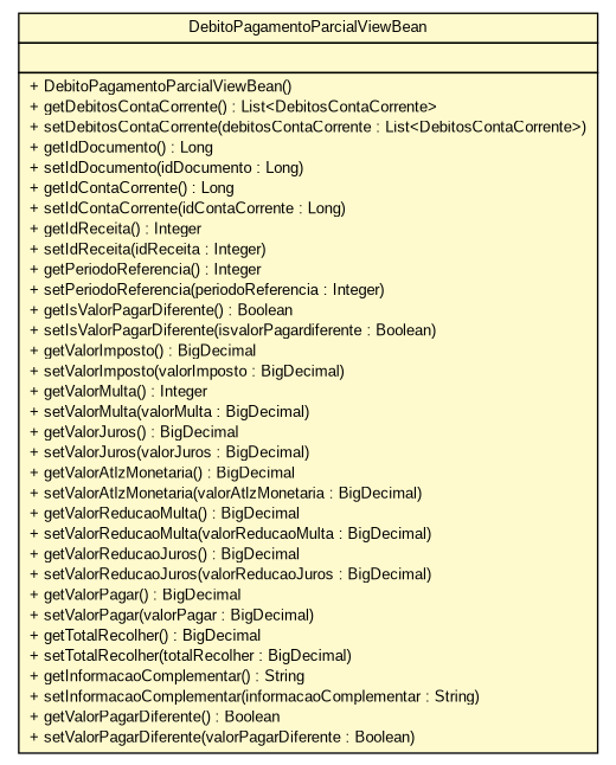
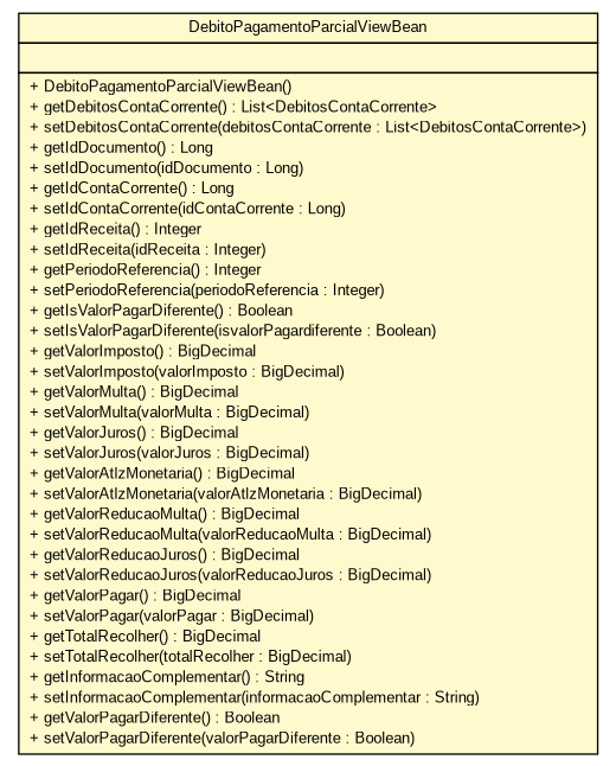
  digraph {
    nodesep=0.25
    ranksep=0.5
-   n1 [fontcolor=black fontname=arial fontsize=10.0 label=<<table title="br.gov.to.sefaz.arr.parametros.managedbean.viewbean.dare.DebitoPagamentoParcialViewBean" border="0" cellborder="1" cellspacing="0" cellpadding="2" port="p" bgcolor="lemonChiffon" href="./DebitoPagamentoParcialViewBean.html"> 		<tr><td><table border="0" cellspacing="0" cellpadding="1"> <tr><td align="center" balign="center"> DebitoPagamentoParcialViewBean </td></tr> 		</table></td></tr> 		<tr><td><table border="0" cellspacing="0" cellpadding="1"> <tr><td align="left" balign="left">  </td></tr> 		</table></td></tr> 		<tr><td><table border="0" cellspacing="0" cellpadding="1"> <tr><td align="left" balign="left"> + DebitoPagamentoParcialViewBean() </td></tr> <tr><td align="left" balign="left"> + getDebitosContaCorrente() : List&lt;DebitosContaCorrente&gt; </td></tr> <tr><td align="left" balign="left"> + setDebitosContaCorrente(debitosContaCorrente : List&lt;DebitosContaCorrente&gt;) </td></tr> <tr><td align="left" balign="left"> + getIdDocumento() : Long </td></tr> <tr><td align="left" balign="left"> + setIdDocumento(idDocumento : Long) </td></tr> <tr><td align="left" balign="left"> + getIdContaCorrente() : Long </td></tr> <tr><td align="left" balign="left"> + setIdContaCorrente(idContaCorrente : Long) </td></tr> <tr><td align="left" balign="left"> + getIdReceita() : Integer </td></tr> <tr><td align="left" balign="left"> + setIdReceita(idReceita : Integer) </td></tr> <tr><td align="left" balign="left"> + getPeriodoReferencia() : Integer </td></tr> <tr><td align="left" balign="left"> + setPeriodoReferencia(periodoReferencia : Integer) </td></tr> <tr><td align="left" balign="left"> + getIsValorPagarDiferente() : Boolean </td></tr> <tr><td align="left" balign="left"> + setIsValorPagarDiferente(isvalorPagardiferente : Boolean) </td></tr> <tr><td align="left" balign="left"> + getValorImposto() : BigDecimal </td></tr> <tr><td align="left" balign="left"> + setValorImposto(valorImposto : BigDecimal) </td></tr> <tr><td align="left" balign="left"> + getValorMulta() : Integer </td></tr> <tr><td align="left" balign="left"> + setValorMulta(valorMulta : BigDecimal) </td></tr> <tr><td align="left" balign="left"> + getValorJuros() : BigDecimal </td></tr> <tr><td align="left" balign="left"> + setValorJuros(valorJuros : BigDecimal) </td></tr> <tr><td align="left" balign="left"> + getValorAtlzMonetaria() : BigDecimal </td></tr> <tr><td align="left" balign="left"> + setValorAtlzMonetaria(valorAtlzMonetaria : BigDecimal) </td></tr> <tr><td align="left" balign="left"> + getValorReducaoMulta() : BigDecimal </td></tr> <tr><td align="left" balign="left"> + setValorReducaoMulta(valorReducaoMulta : BigDecimal) </td></tr> <tr><td align="left" balign="left"> + getValorReducaoJuros() : BigDecimal </td></tr> <tr><td align="left" balign="left"> + setValorReducaoJuros(valorReducaoJuros : BigDecimal) </td></tr> <tr><td align="left" balign="left"> + getValorPagar() : BigDecimal </td></tr> <tr><td align="left" balign="left"> + setValorPagar(valorPagar : BigDecimal) </td></tr> <tr><td align="left" balign="left"> + getTotalRecolher() : BigDecimal </td></tr> <tr><td align="left" balign="left"> + setTotalRecolher(totalRecolher : BigDecimal) </td></tr> <tr><td align="left" balign="left"> + getInformacaoComplementar() : String </td></tr> <tr><td align="left" balign="left"> + setInformacaoComplementar(informacaoComplementar : String) </td></tr> <tr><td align="left" balign="left"> + getValorPagarDiferente() : Boolean </td></tr> <tr><td align="left" balign="left"> + setValorPagarDiferente(valorPagarDiferente : Boolean) </td></tr> 		</table></td></tr> 		</table>> shape=plaintext]
+   n1 [fontcolor=black fontname=arial fontsize=10.0 label=<<table title="br.gov.to.sefaz.arr.parametros.managedbean.viewbean.dare.DebitoPagamentoParcialViewBean" border="0" cellborder="1" cellspacing="0" cellpadding="2" port="p" bgcolor="lemonChiffon" href="./DebitoPagamentoParcialViewBean.html"> 		<tr><td><table border="0" cellspacing="0" cellpadding="1"> <tr><td align="center" balign="center"> DebitoPagamentoParcialViewBean </td></tr> 		</table></td></tr> 		<tr><td><table border="0" cellspacing="0" cellpadding="1"> <tr><td align="left" balign="left">  </td></tr> 		</table></td></tr> 		<tr><td><table border="0" cellspacing="0" cellpadding="1"> <tr><td align="left" balign="left"> + DebitoPagamentoParcialViewBean() </td></tr> <tr><td align="left" balign="left"> + getDebitosContaCorrente() : List&lt;DebitosContaCorrente&gt; </td></tr> <tr><td align="left" balign="left"> + setDebitosContaCorrente(debitosContaCorrente : List&lt;DebitosContaCorrente&gt;) </td></tr> <tr><td align="left" balign="left"> + getIdDocumento() : Long </td></tr> <tr><td align="left" balign="left"> + setIdDocumento(idDocumento : Long) </td></tr> <tr><td align="left" balign="left"> + getIdContaCorrente() : Long </td></tr> <tr><td align="left" balign="left"> + setIdContaCorrente(idContaCorrente : Long) </td></tr> <tr><td align="left" balign="left"> + getIdReceita() : Integer </td></tr> <tr><td align="left" balign="left"> + setIdReceita(idReceita : Integer) </td></tr> <tr><td align="left" balign="left"> + getPeriodoReferencia() : Integer </td></tr> <tr><td align="left" balign="left"> + setPeriodoReferencia(periodoReferencia : Integer) </td></tr> <tr><td align="left" balign="left"> + getIsValorPagarDiferente() : Boolean </td></tr> <tr><td align="left" balign="left"> + setIsValorPagarDiferente(isvalorPagardiferente : Boolean) </td></tr> <tr><td align="left" balign="left"> + getValorImposto() : BigDecimal </td></tr> <tr><td align="left" balign="left"> + setValorImposto(valorImposto : BigDecimal) </td></tr> <tr><td align="left" balign="left"> + getValorMulta() : BigDecimal </td></tr> <tr><td align="left" balign="left"> + setValorMulta(valorMulta : BigDecimal) </td></tr> <tr><td align="left" balign="left"> + getValorJuros() : BigDecimal </td></tr> <tr><td align="left" balign="left"> + setValorJuros(valorJuros : BigDecimal) </td></tr> <tr><td align="left" balign="left"> + getValorAtlzMonetaria() : BigDecimal </td></tr> <tr><td align="left" balign="left"> + setValorAtlzMonetaria(valorAtlzMonetaria : BigDecimal) </td></tr> <tr><td align="left" balign="left"> + getValorReducaoMulta() : BigDecimal </td></tr> <tr><td align="left" balign="left"> + setValorReducaoMulta(valorReducaoMulta : BigDecimal) </td></tr> <tr><td align="left" balign="left"> + getValorReducaoJuros() : BigDecimal </td></tr> <tr><td align="left" balign="left"> + setValorReducaoJuros(valorReducaoJuros : BigDecimal) </td></tr> <tr><td align="left" balign="left"> + getValorPagar() : BigDecimal </td></tr> <tr><td align="left" balign="left"> + setValorPagar(valorPagar : BigDecimal) </td></tr> <tr><td align="left" balign="left"> + getTotalRecolher() : BigDecimal </td></tr> <tr><td align="left" balign="left"> + setTotalRecolher(totalRecolher : BigDecimal) </td></tr> <tr><td align="left" balign="left"> + getInformacaoComplementar() : String </td></tr> <tr><td align="left" balign="left"> + setInformacaoComplementar(informacaoComplementar : String) </td></tr> <tr><td align="left" balign="left"> + getValorPagarDiferente() : Boolean </td></tr> <tr><td align="left" balign="left"> + setValorPagarDiferente(valorPagarDiferente : Boolean) </td></tr> 		</table></td></tr> 		</table>> shape=plaintext]
  }
